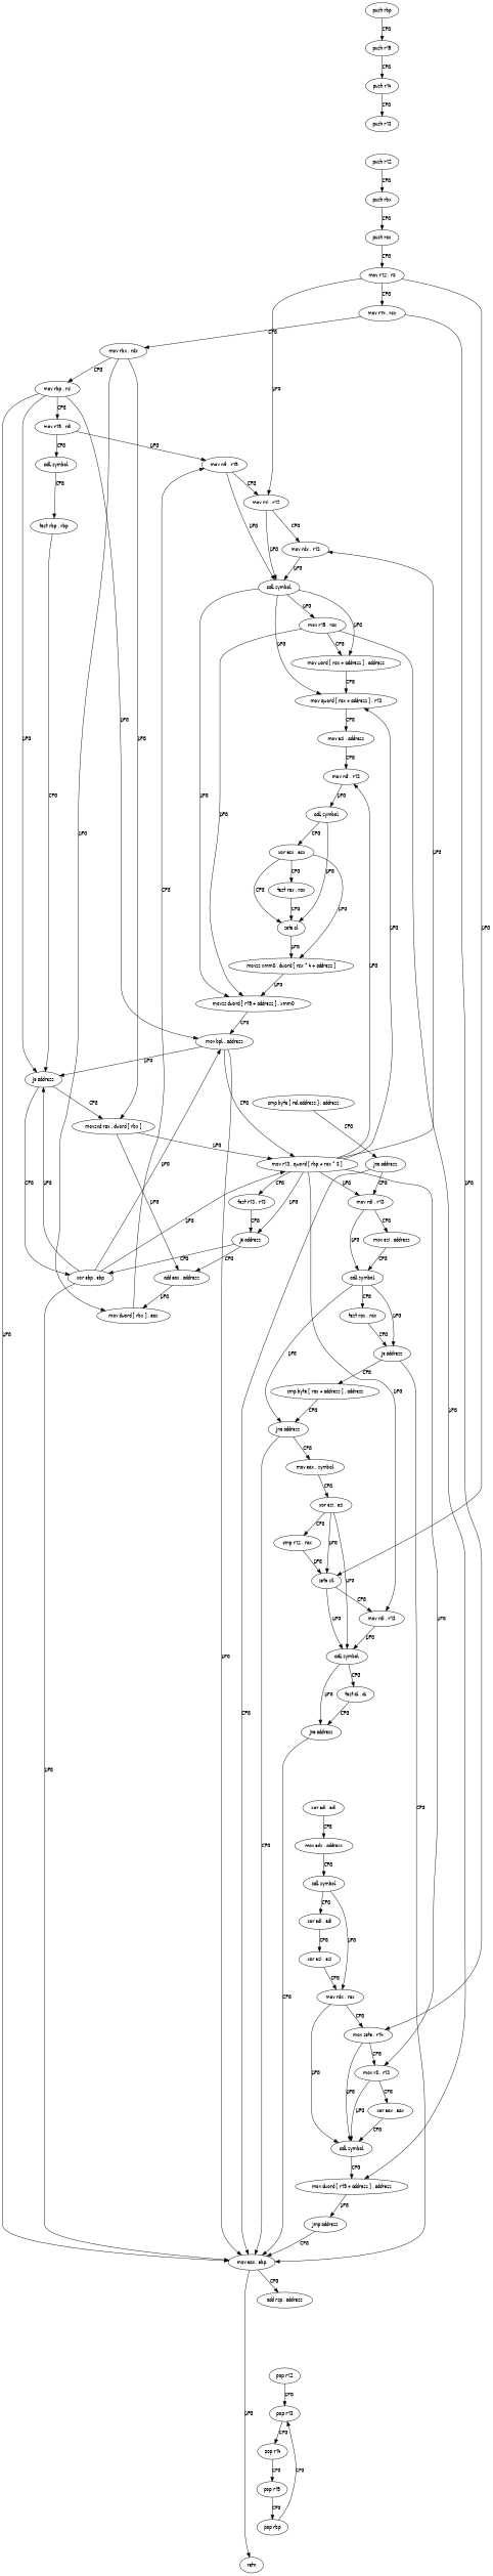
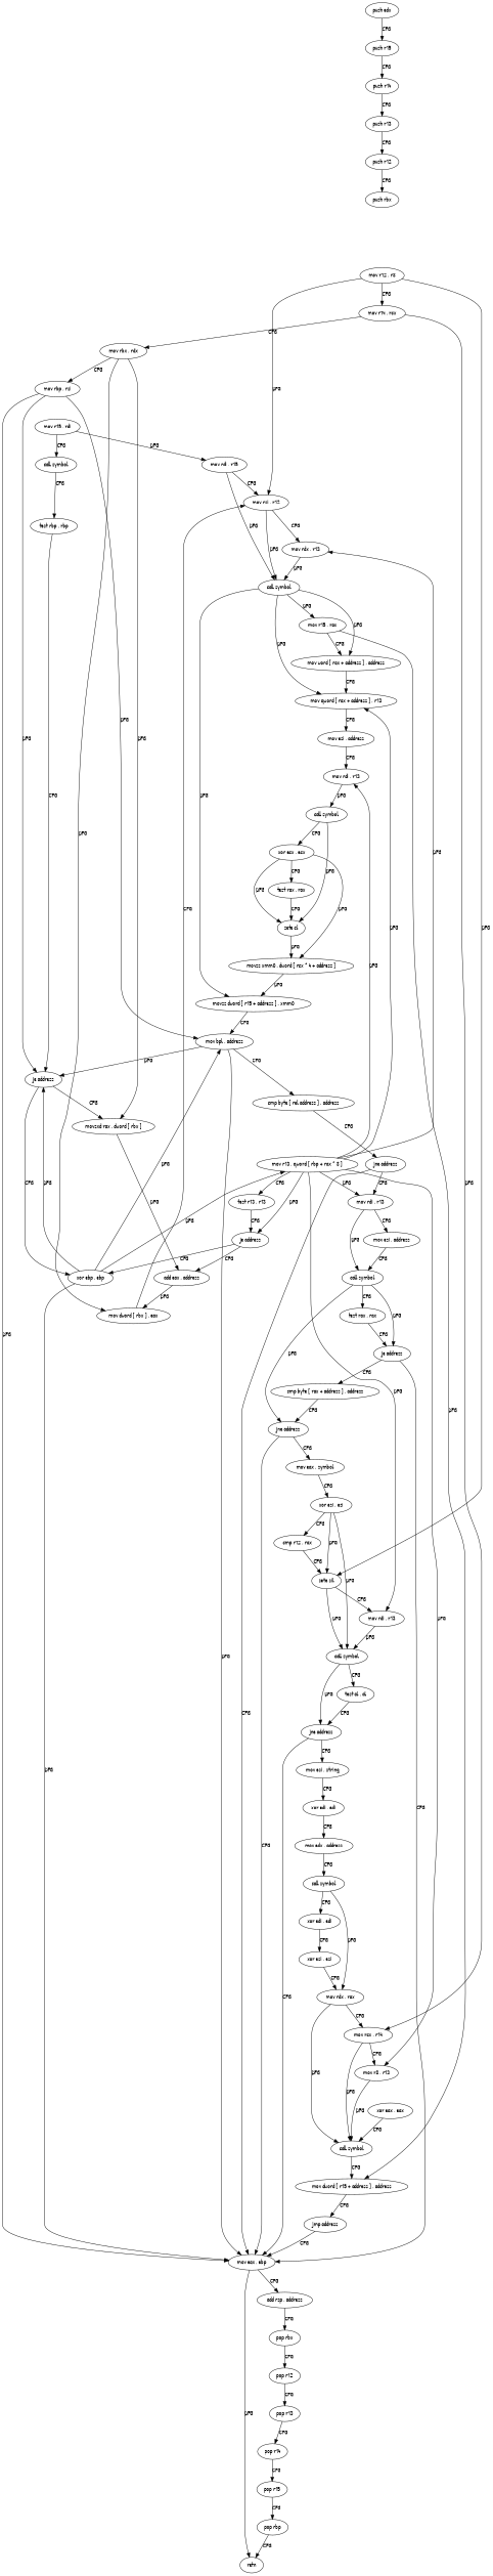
  digraph {
    fontname="Patrick Hand"
    node [fontname="Patrick Hand"]
    edge [fontname="Patrick Hand"]
-   n1 [label="push rbp"]
+   n1 [label="push edx"]
    n2 [label="push r15"]
    n3 [label="push r14"]
    n4 [label="push r13"]
    n5 [label="push r12"]
    n6 [label="push rbx"]
-   n7 [label="push rax"]
    n8 [label="mov r12 , r8"]
    n9 [label="mov r14 , rcx"]
    n10 [label="mov rsi , r12"]
    n11 [label="sete sil"]
    n12 [label="mov rbx , rdx"]
-   n13 [label="mov sete , r14"]
+   n13 [label="mov rcx , r14"]
    n14 [label="mov rdx , r13"]
    n15 [label="call symbol"]
    n16 [label="mov rdi , r13"]
    n17 [label="call symbol"]
    n18 [label="mov rbp , rsi"]
    n19 [label="movsxd rax , dword [ rbx ]"]
    n20 [label="mov dword [ rbx ] , eax"]
    n21 [label="mov r8 , r13"]
    n22 [label="call symbol"]
    n23 [label="mov r15 , rdi"]
    n24 [label="je address"]
    n25 [label="mov eax , ebp"]
    n26 [label="mov bpl , address"]
    n27 [label="mov r13 , qword [ rbp + rax * 8 ]"]
    n28 [label="add eax , address"]
    n29 [label="mov rdi , r15"]
    n30 [label="call symbol"]
    n31 [label="xor ebp , ebp"]
    n32 [label="add rsp , address"]
    n33 [label=retn]
    n34 [label="test r13 , r13"]
    n35 [label="je address"]
    n36 [label="mov qword [ rax + address ] , r13"]
    n37 [label="mov rdi , r13"]
    n38 [label="mov rdi , r13"]
    n39 [label="cmp byte [ rel address ] , address"]
    n40 [label="test rbp , rbp"]
+   n41 [label="pop rbx"]
    n42 [label="mov esi , address"]
    n43 [label="call symbol"]
    n44 [label="mov esi , address"]
    n45 [label="call symbol"]
    n46 [label="xor eax , eax"]
    n47 [label="mov r15 , rax"]
    n48 [label="mov word [ rax + address ] , address"]
    n49 [label="movss dword [ r15 + address ] , xmm0"]
    n50 [label="mov dword [ r15 + address ] , address"]
    n51 [label="jmp address"]
    n52 [label="xor ecx , ecx"]
    n53 [label="sete cl"]
    n54 [label="test rax , rax"]
    n55 [label="movss xmm0 , dword [ rcx * 4 + address ]"]
    n56 [label="jne address"]
    n57 [label="test rax , rax"]
    n58 [label="je address"]
    n59 [label="jne address"]
    n60 [label="pop r12"]
    n61 [label="pop r13"]
    n62 [label="pop r14"]
    n63 [label="pop r15"]
    n64 [label="pop rbp"]
    n65 [label="cmp byte [ rax + address ] , address"]
    n66 [label="mov eax , symbol"]
    n67 [label="xor esi , esi"]
    n68 [label="cmp r12 , rax"]
    n69 [label="test al , al"]
    n70 [label="jne address"]
+   n71 [label="mov esi , string"]
    n72 [label="xor edi , edi"]
    n73 [label="mov edx , address"]
    n74 [label="call symbol"]
    n75 [label="xor edi , edi"]
    n76 [label="mov rdx , rax"]
    n77 [label="xor esi , esi"]
    n1 -> n2 [label=CFG]
    n2 -> n3 [label=CFG]
    n3 -> n4 [label=CFG]
+   n4 -> n5 [label=CFG]
    n5 -> n6 [label=CFG]
-   n6 -> n7 [label=CFG]
-   n7 -> n8 [label=CFG]
    n8 -> n9 [label=CFG]
    n8 -> n10 [label=DFG]
    n8 -> n11 [label=DFG]
    n9 -> n12 [label=CFG]
    n9 -> n13 [label=DFG]
    n10 -> n14 [label=CFG]
    n10 -> n15 [label=DFG]
    n11 -> n16 [label=CFG]
    n11 -> n17 [label=DFG]
    n12 -> n18 [label=CFG]
    n12 -> n19 [label=DFG]
    n12 -> n20 [label=DFG]
    n13 -> n21 [label=CFG]
    n13 -> n22 [label=DFG]
    n14 -> n15 [label=DFG]
    n15 -> n36 [label=DFG]
    n15 -> n47 [label=DFG]
    n15 -> n48 [label=DFG]
    n15 -> n49 [label=DFG]
    n16 -> n17 [label=DFG]
    n17 -> n69 [label=CFG]
    n17 -> n70 [label=DFG]
-   n18 -> n23 [label=CFG]
    n18 -> n24 [label=DFG]
    n18 -> n25 [label=DFG]
    n18 -> n26 [label=DFG]
-   n19 -> n27 [label=DFG]
    n19 -> n28 [label=DFG]
-   n20 -> n29 [label=CFG]
+   n20 -> n10 [label=CFG]
    n21 -> n22 [label=DFG]
-   n21 -> n46 [label=CFG]
    n22 -> n50 [label=CFG]
    n23 -> n29 [label=DFG]
    n23 -> n30 [label=CFG]
    n24 -> n19 [label=CFG]
    n24 -> n31 [label=CFG]
    n25 -> n32 [label=CFG]
    n25 -> n33 [label=DFG]
    n26 -> n24 [label=DFG]
    n26 -> n25 [label=DFG]
-   n26 -> n27 [label=CFG]
+   n26 -> n39 [label=CFG]
    n27 -> n14 [label=DFG]
    n27 -> n16 [label=DFG]
    n27 -> n21 [label=DFG]
    n27 -> n34 [label=CFG]
    n27 -> n35 [label=DFG]
    n27 -> n36 [label=DFG]
    n27 -> n37 [label=DFG]
    n27 -> n38 [label=DFG]
    n28 -> n20 [label=DFG]
    n29 -> n10 [label=CFG]
    n29 -> n15 [label=DFG]
    n30 -> n40 [label=CFG]
    n31 -> n24 [label=DFG]
    n31 -> n25 [label=DFG]
    n31 -> n26 [label=DFG]
    n31 -> n27 [label=DFG]
+   n32 -> n41 [label=CFG]
    n34 -> n35 [label=CFG]
    n35 -> n28 [label=CFG]
    n35 -> n31 [label=CFG]
    n36 -> n42 [label=CFG]
    n37 -> n43 [label=DFG]
    n38 -> n44 [label=CFG]
    n38 -> n45 [label=DFG]
    n39 -> n56 [label=CFG]
    n40 -> n24 [label=CFG]
+   n41 -> n60 [label=CFG]
    n42 -> n37 [label=CFG]
    n43 -> n52 [label=CFG]
    n43 -> n53 [label=DFG]
    n44 -> n45 [label=CFG]
    n45 -> n57 [label=CFG]
    n45 -> n58 [label=DFG]
    n45 -> n59 [label=DFG]
    n46 -> n22 [label=CFG]
    n47 -> n48 [label=CFG]
-   n47 -> n49 [label=DFG]
    n47 -> n50 [label=DFG]
    n48 -> n36 [label=CFG]
    n49 -> n26 [label=CFG]
-   n50 -> n51 [label=DFG]
+   n50 -> n51 [label=CFG]
    n51 -> n25 [label=CFG]
-   n52 -> n53 [label=CFG]
+   n52 -> n53 [label=DFG]
    n52 -> n54 [label=CFG]
    n52 -> n55 [label=DFG]
    n53 -> n55 [label=DFG]
    n54 -> n53 [label=CFG]
    n55 -> n49 [label=DFG]
    n56 -> n25 [label=CFG]
    n56 -> n38 [label=CFG]
    n57 -> n58 [label=CFG]
    n58 -> n25 [label=CFG]
    n58 -> n65 [label=CFG]
    n59 -> n25 [label=CFG]
    n59 -> n66 [label=CFG]
    n60 -> n61 [label=CFG]
    n61 -> n62 [label=CFG]
    n62 -> n63 [label=CFG]
    n63 -> n64 [label=CFG]
-   n64 -> n61 [label=CFG]
+   n64 -> n33 [label=CFG]
    n65 -> n59 [label=CFG]
    n66 -> n67 [label=CFG]
    n67 -> n11 [label=DFG]
    n67 -> n17 [label=DFG]
    n67 -> n68 [label=CFG]
-   n68 -> n11 [label=DFG]
+   n68 -> n11 [label=CFG]
    n69 -> n70 [label=CFG]
    n70 -> n25 [label=CFG]
+   n70 -> n71 [label=CFG]
+   n71 -> n72 [label=CFG]
    n72 -> n73 [label=CFG]
    n73 -> n74 [label=CFG]
    n74 -> n75 [label=CFG]
    n74 -> n76 [label=DFG]
    n75 -> n77 [label=CFG]
    n76 -> n13 [label=CFG]
    n76 -> n22 [label=DFG]
    n77 -> n76 [label=CFG]
  }
